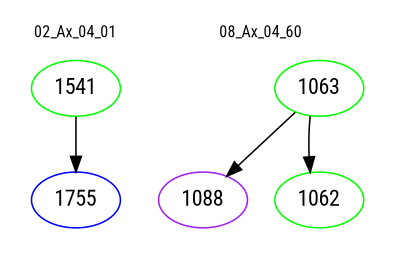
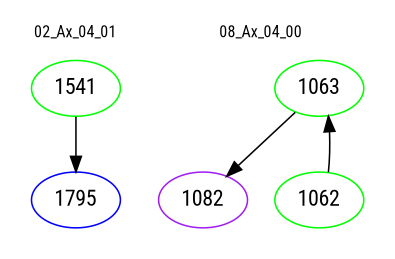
  digraph {
    fontname="Roboto Condensed"
    node [color=green fontname="Roboto Condensed"]
    edge [color=black fontname="Roboto Condensed"]
    n1 [label=1541]
-   n2 [color=blue label=1755]
+   n2 [color=blue label=1795]
    n3 [label=1063]
-   n4 [color=purple label=1088]
+   n4 [color=purple label=1082]
    n5 [label=1062]
    subgraph cluster_1 {
      color=white
      fontsize=10
      label="02_Ax_04_01"
      n1
      n2
    }
    subgraph cluster_2 {
      color=white
      fontsize=10
-     label="08_Ax_04_60"
+     label="08_Ax_04_00"
      n3
      n4
      n5
    }
    n1 -> n2
    n3 -> n4
-   n3 -> n5
+   n5 -> n3
  }
